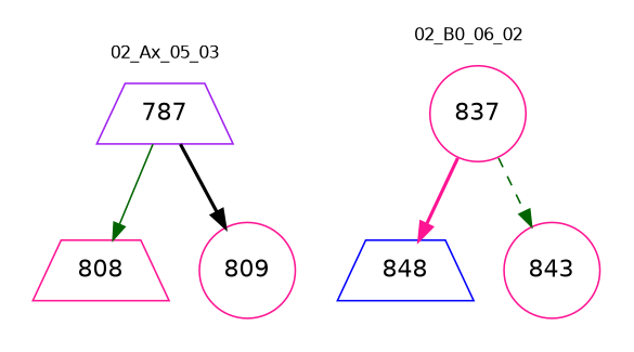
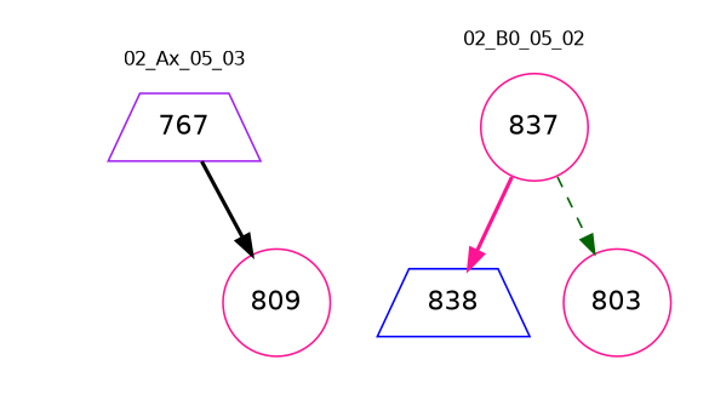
  digraph {
    fontname="DejaVu Sans"
    node [color=deeppink fontname="DejaVu Sans" shape=trapezium]
    edge [color=darkgreen fontname="DejaVu Sans" style=bold]
-   n1 [color=purple label=787]
-   n2 [label=808]
+   n1 [color=purple label=767]
    n3 [label=809 shape=circle]
    n4 [label=837 shape=circle]
-   n5 [color=blue label=848]
-   n6 [label=843 shape=circle]
+   n5 [color=blue label=838]
+   n6 [label=803 shape=circle]
    subgraph cluster_1 {
      color=white
      fontsize=10
      label="02_Ax_05_03"
      n1
-     n2
      n3
    }
    subgraph cluster_2 {
      color=white
      fontsize=10
-     label="02_B0_06_02"
+     label="02_B0_05_02"
      n4
      n5
      n6
    }
-   n1 -> n2 [style=solid]
    n1 -> n3 [color=black]
    n4 -> n5 [color=deeppink]
    n4 -> n6 [style=dashed]
  }
